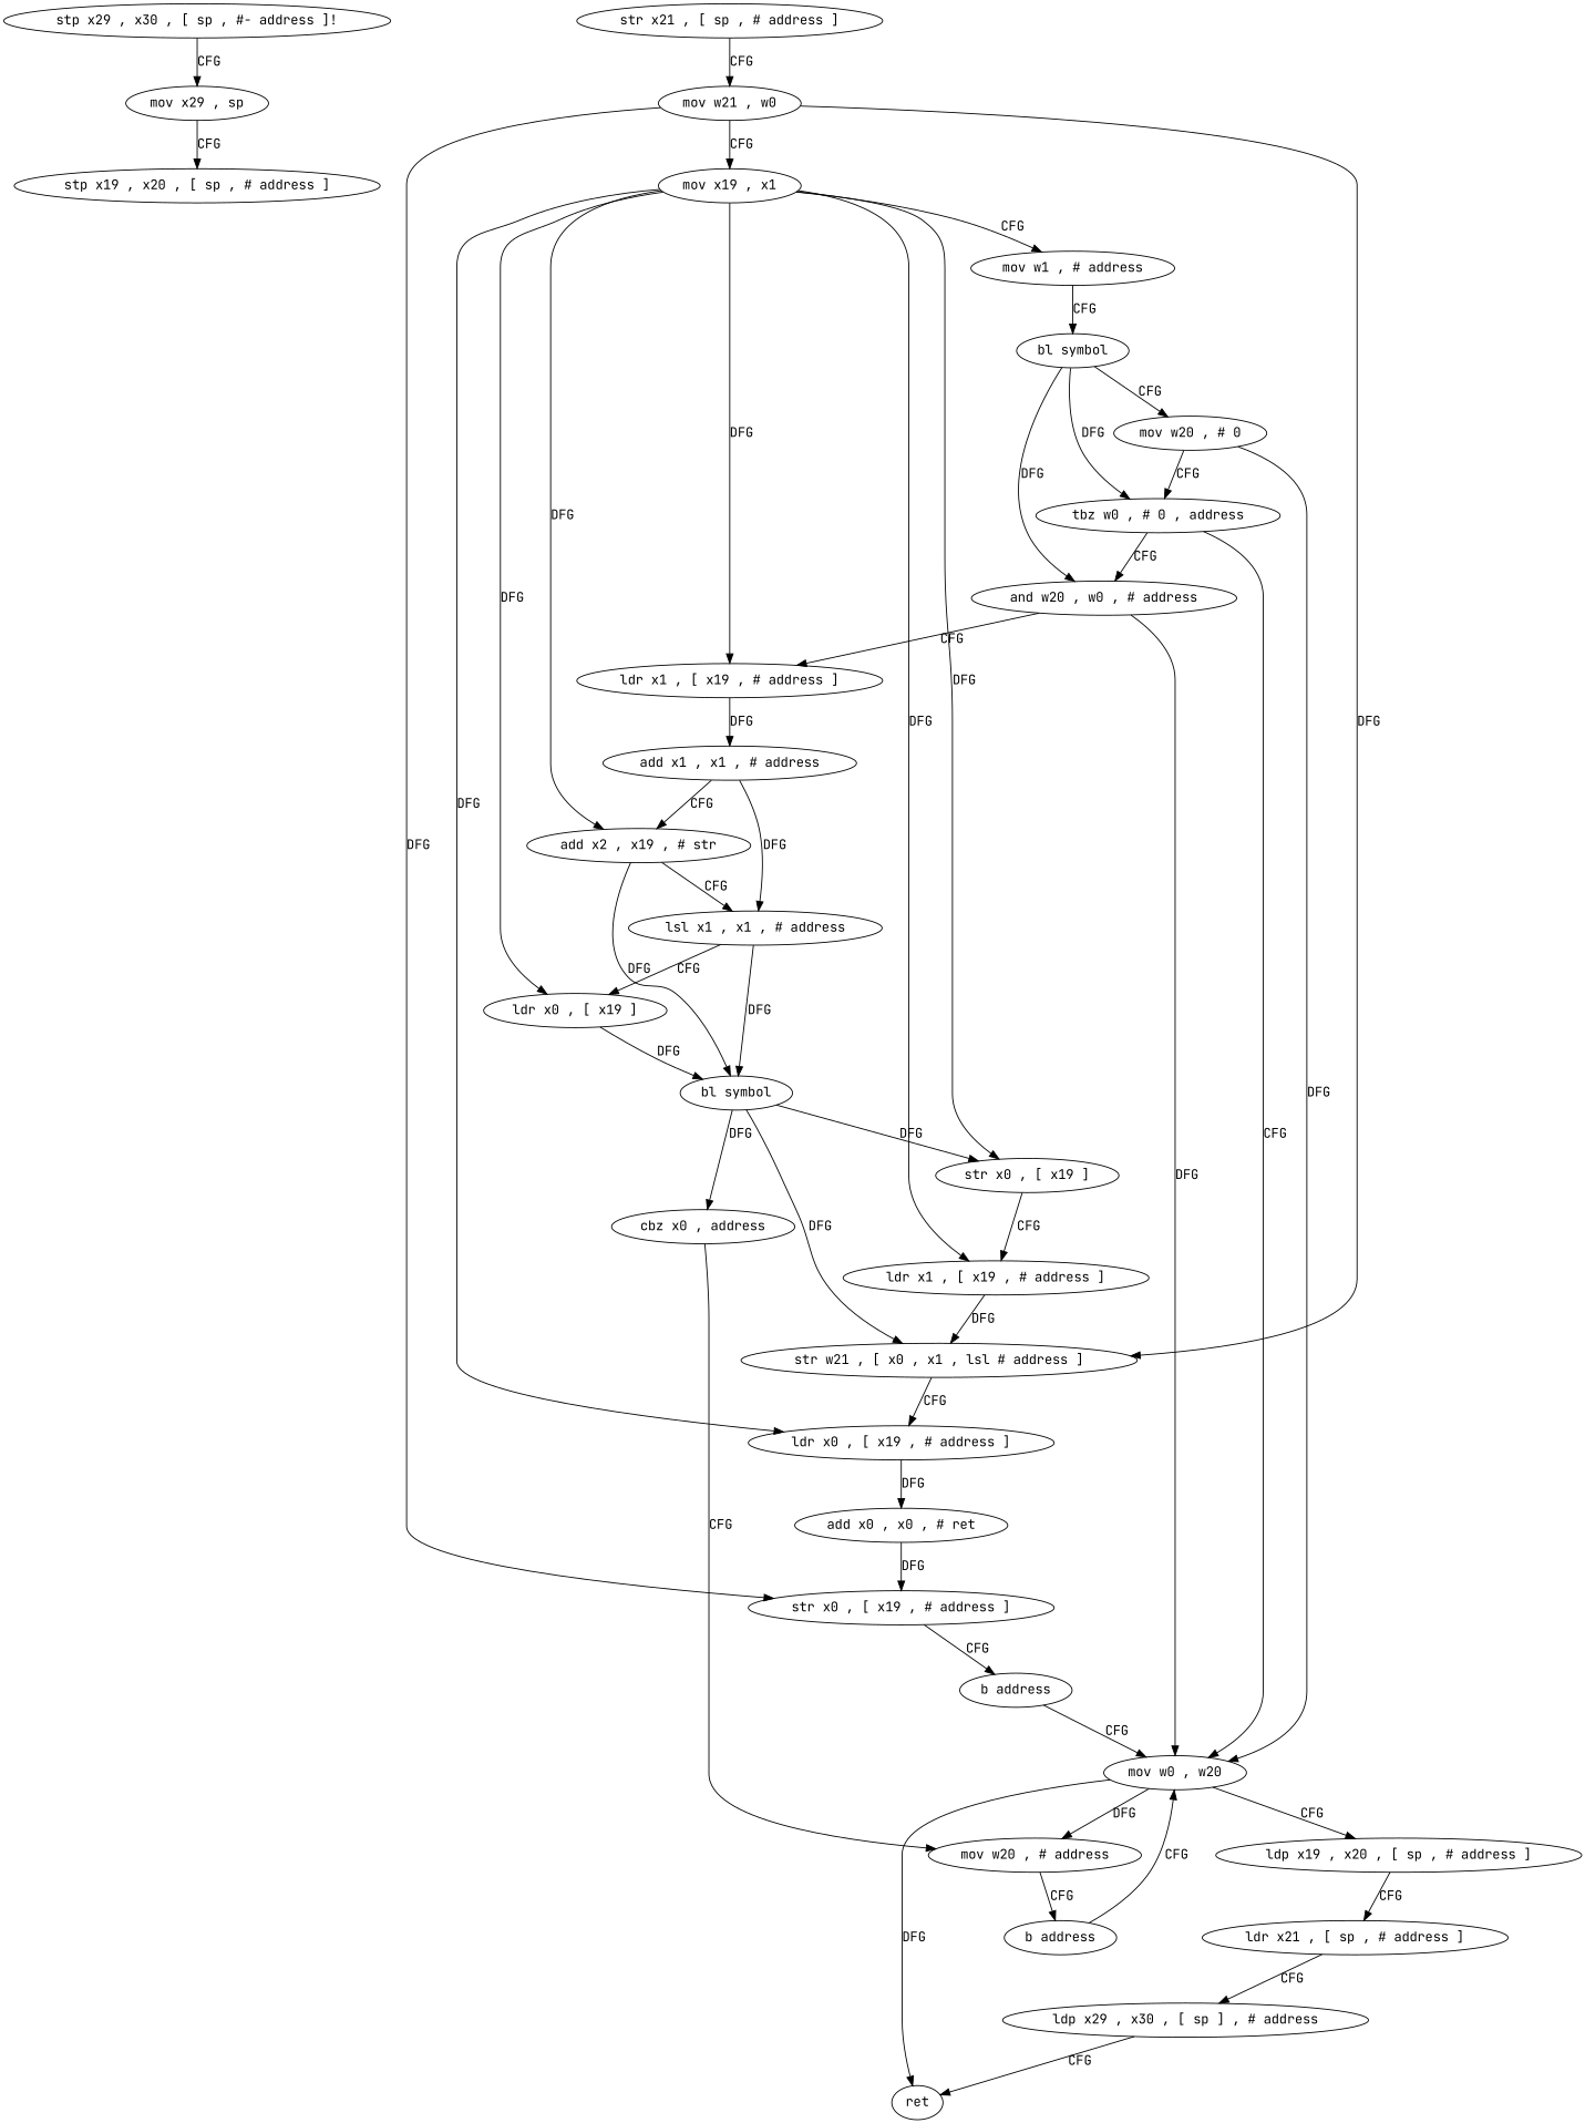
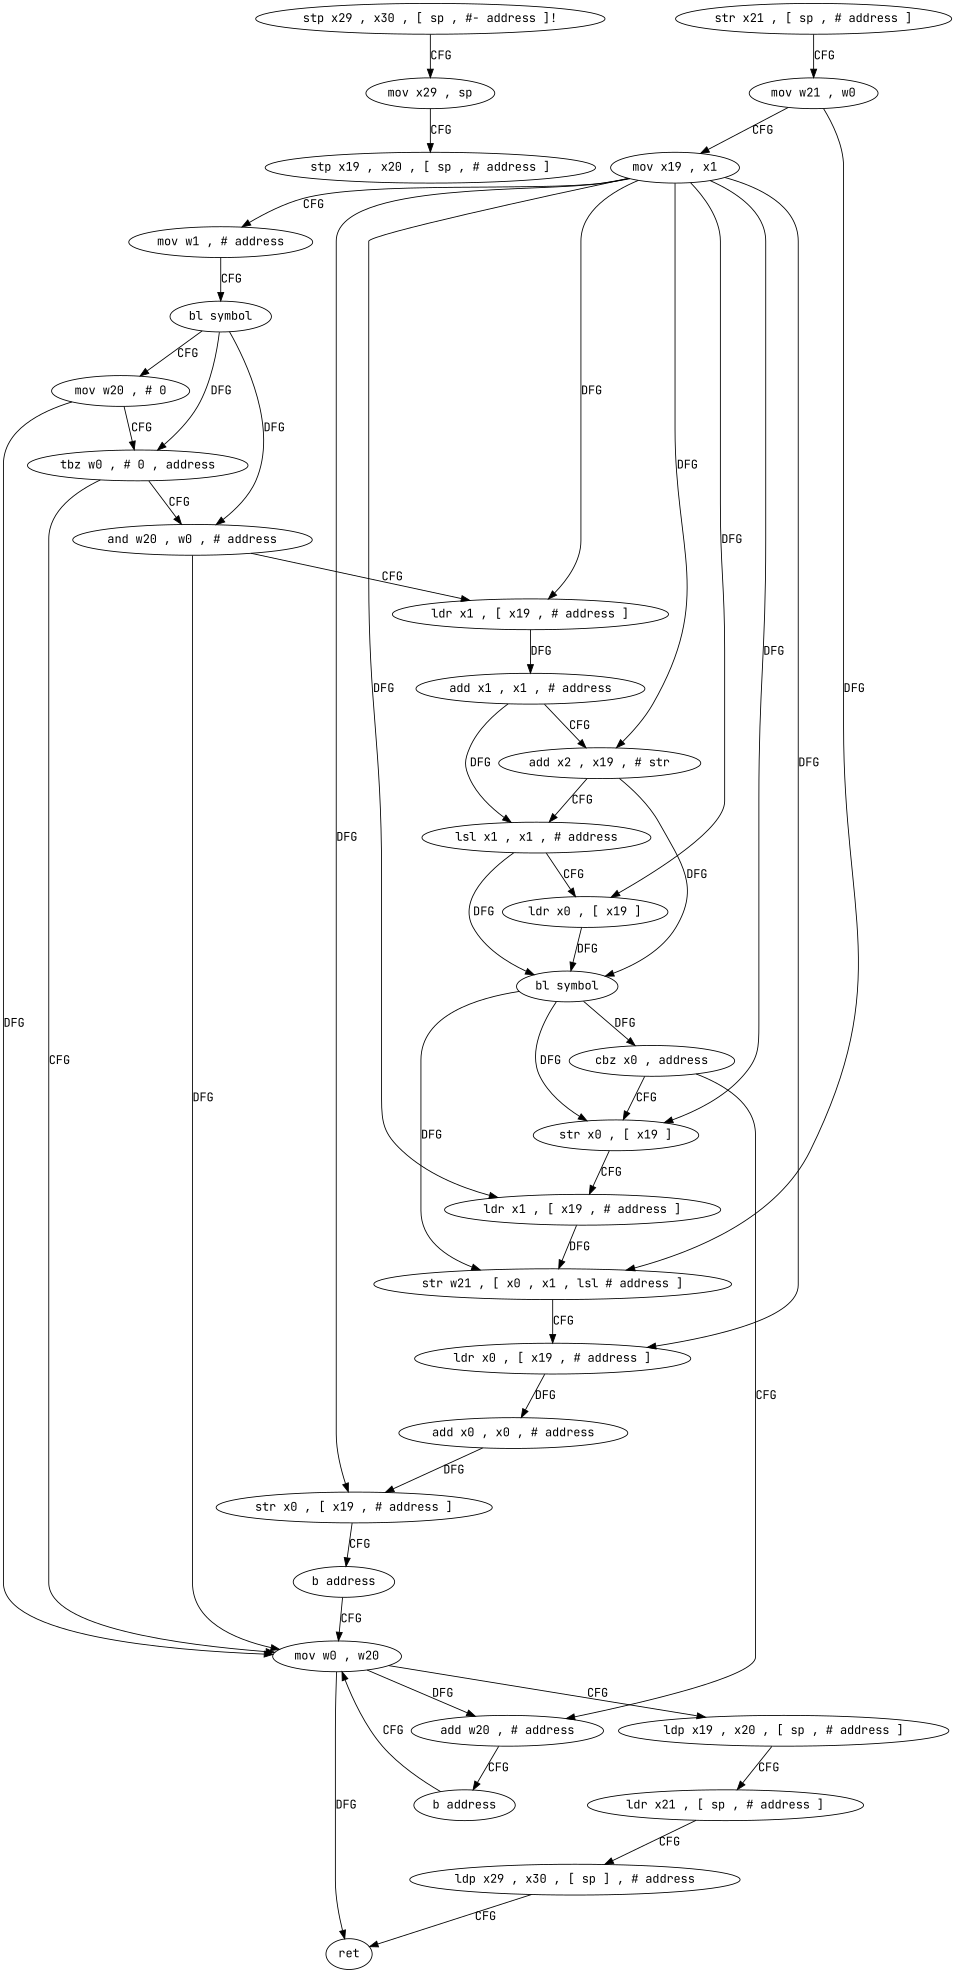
  digraph {
    fontname="JetBrains Mono"
    node [fontname="JetBrains Mono"]
    edge [fontname="JetBrains Mono"]
    n1 [label="stp x29 , x30 , [ sp , #- address ]!"]
    n2 [label="mov x29 , sp"]
    n3 [label="stp x19 , x20 , [ sp , # address ]"]
    n4 [label="str x21 , [ sp , # address ]"]
    n5 [label="mov w21 , w0"]
    n6 [label="mov x19 , x1"]
    n7 [label="str w21 , [ x0 , x1 , lsl # address ]"]
    n8 [label="mov w1 , # address"]
    n9 [label="ldr x1 , [ x19 , # address ]"]
    n10 [label="add x2 , x19 , # str"]
    n11 [label="ldr x0 , [ x19 ]"]
    n12 [label="str x0 , [ x19 ]"]
    n13 [label="ldr x1 , [ x19 , # address ]"]
    n14 [label="ldr x0 , [ x19 , # address ]"]
    n15 [label="str x0 , [ x19 , # address ]"]
    n16 [label="bl symbol"]
    n17 [label="add x1 , x1 , # address"]
    n18 [label="lsl x1 , x1 , # address"]
    n19 [label="bl symbol"]
-   n20 [label="add x0 , x0 , # ret"]
+   n20 [label="add x0 , x0 , # address"]
    n21 [label="b address"]
    n22 [label="mov w20 , # 0"]
    n23 [label="tbz w0 , # 0 , address"]
    n24 [label="and w20 , w0 , # address"]
    n25 [label="mov w0 , w20"]
    n26 [label="ldp x19 , x20 , [ sp , # address ]"]
    n27 [label=ret]
-   n28 [label="mov w20 , # address"]
+   n28 [label="add w20 , # address"]
    n29 [label="ldr x21 , [ sp , # address ]"]
    n30 [label="cbz x0 , address"]
    n31 [label="b address"]
    n32 [label="ldp x29 , x30 , [ sp ] , # address"]
    n1 -> n2 [label=CFG]
    n2 -> n3 [label=CFG]
    n4 -> n5 [label=CFG]
    n5 -> n6 [label=CFG]
    n5 -> n7 [label=DFG]
    n6 -> n8 [label=CFG]
    n6 -> n9 [label=DFG]
    n6 -> n10 [label=DFG]
    n6 -> n11 [label=DFG]
    n6 -> n12 [label=DFG]
    n6 -> n13 [label=DFG]
    n6 -> n14 [label=DFG]
-   n5 -> n15 [label=DFG]
+   n6 -> n15 [label=DFG]
    n7 -> n14 [label=CFG]
    n8 -> n16 [label=CFG]
    n9 -> n17 [label=DFG]
    n10 -> n18 [label=CFG]
    n10 -> n19 [label=DFG]
    n11 -> n19 [label=DFG]
    n12 -> n13 [label=CFG]
    n13 -> n7 [label=DFG]
    n14 -> n20 [label=DFG]
    n15 -> n21 [label=CFG]
    n16 -> n22 [label=CFG]
    n16 -> n23 [label=DFG]
    n16 -> n24 [label=DFG]
    n17 -> n10 [label=CFG]
    n17 -> n18 [label=DFG]
    n18 -> n11 [label=CFG]
    n18 -> n19 [label=DFG]
    n19 -> n7 [label=DFG]
    n19 -> n12 [label=DFG]
    n19 -> n30 [label=DFG]
    n20 -> n15 [label=DFG]
    n21 -> n25 [label=CFG]
    n22 -> n23 [label=CFG]
    n22 -> n25 [label=DFG]
    n23 -> n24 [label=CFG]
    n23 -> n25 [label=CFG]
    n24 -> n9 [label=CFG]
    n24 -> n25 [label=DFG]
    n25 -> n26 [label=CFG]
    n25 -> n27 [label=DFG]
    n25 -> n28 [label=DFG]
    n26 -> n29 [label=CFG]
    n28 -> n31 [label=CFG]
    n29 -> n32 [label=CFG]
+   n30 -> n12 [label=CFG]
    n30 -> n28 [label=CFG]
    n31 -> n25 [label=CFG]
    n32 -> n27 [label=CFG]
  }
